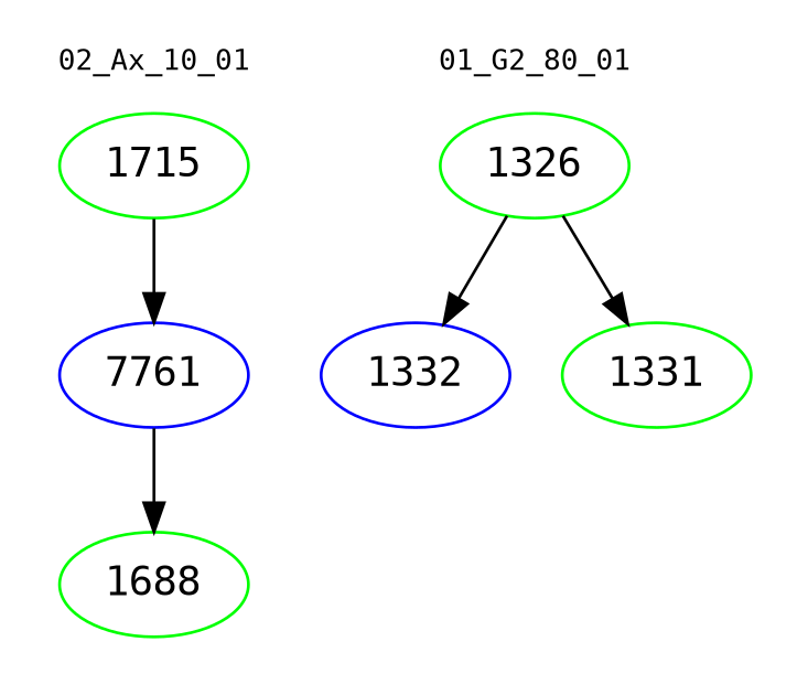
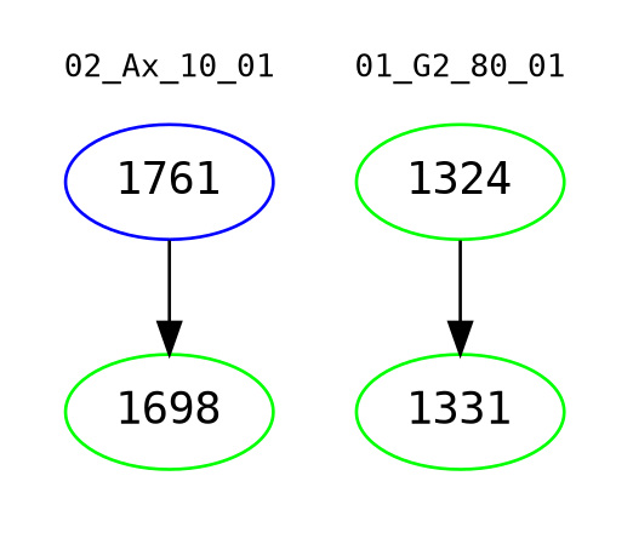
  digraph {
    fontname="DejaVu Sans Mono"
    node [color=green fontname="DejaVu Sans Mono"]
    edge [color=black fontname="DejaVu Sans Mono"]
-   n1 [label=1715]
-   n2 [label=1688]
-   n3 [color=blue label=7761]
-   n4 [label=1326]
-   n5 [color=blue label=1332]
+   n2 [label=1698]
+   n3 [color=blue label=1761]
+   n4 [label=1324]
    n6 [label=1331]
    subgraph cluster_1 {
      color=white
      fontsize=10
      label="02_Ax_10_01"
-     n1
      n2
      n3
    }
    subgraph cluster_2 {
      color=white
      fontsize=10
      label="01_G2_80_01"
      n4
-     n5
      n6
    }
-   n1 -> n3
    n3 -> n2
-   n4 -> n5
    n4 -> n6
  }
